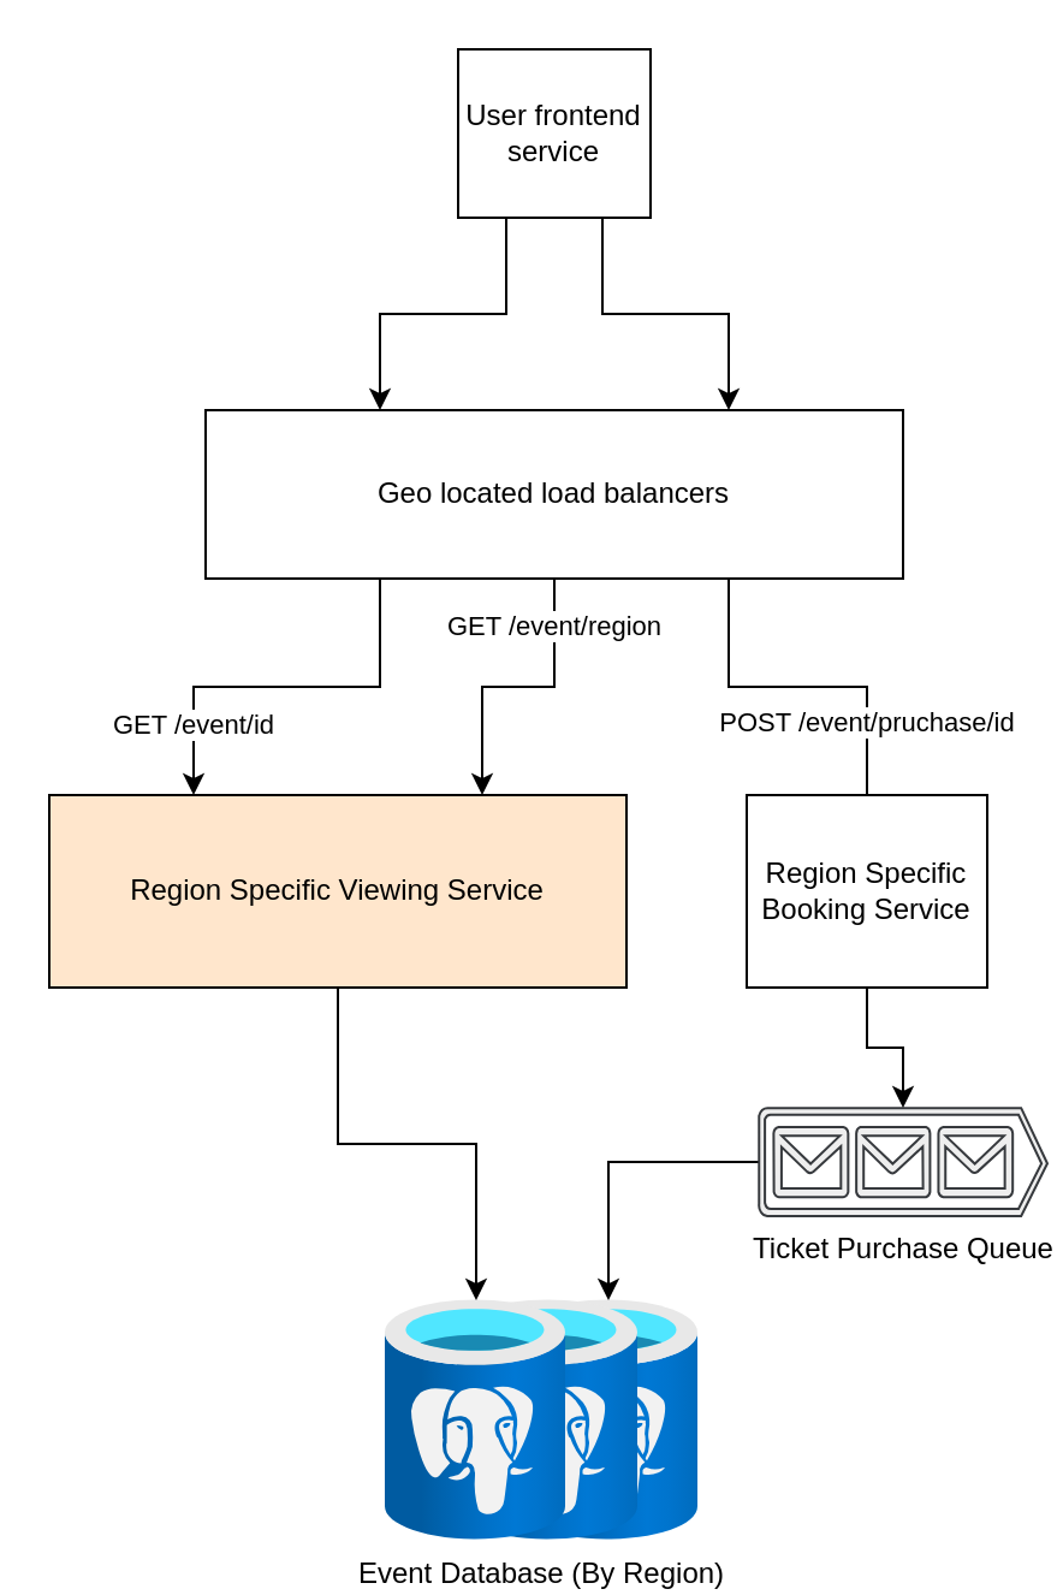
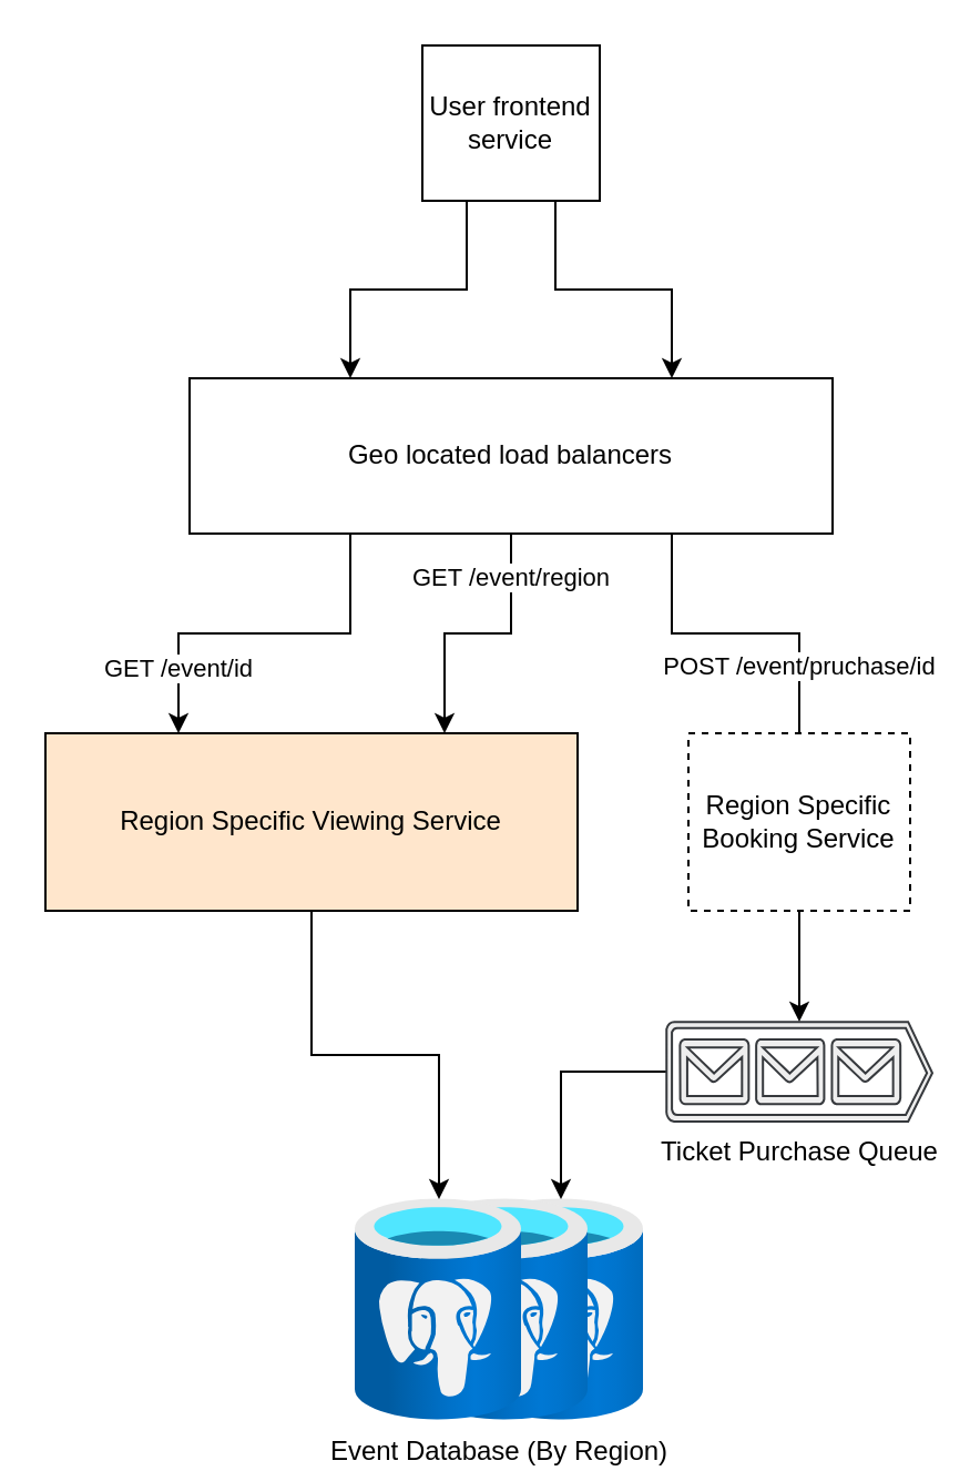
  <mxCell id="0" />
  <mxCell id="1" parent="0" />
  <mxCell id="2" style="edgeStyle=orthogonalEdgeStyle;rounded=0;orthogonalLoop=1;jettySize=auto;html=1;exitX=0.25;exitY=1;exitDx=0;exitDy=0;entryX=0.25;entryY=0;entryDx=0;entryDy=0;" edge="1" parent="1" source="4" target="12"><mxGeometry relative="1" as="geometry" /></mxCell>
  <mxCell id="3" style="edgeStyle=orthogonalEdgeStyle;rounded=0;orthogonalLoop=1;jettySize=auto;html=1;exitX=0.75;exitY=1;exitDx=0;exitDy=0;entryX=0.75;entryY=0;entryDx=0;entryDy=0;" edge="1" parent="1" source="4" target="12"><mxGeometry relative="1" as="geometry" /></mxCell>
  <mxCell id="4" value="User frontend service" style="rounded=0;whiteSpace=wrap;html=1;" vertex="1" parent="1"><mxGeometry x="190" y="20" width="80" height="70" as="geometry" /></mxCell>
  <mxCell id="5" value="GET /event/id" style="edgeStyle=orthogonalEdgeStyle;rounded=0;orthogonalLoop=1;jettySize=auto;html=1;exitX=0.25;exitY=1;exitDx=0;exitDy=0;entryX=0.25;entryY=0;entryDx=0;entryDy=0;" edge="1" parent="1" source="12" target="14"><mxGeometry x="0.642" relative="1" as="geometry"><mxPoint as="offset" /></mxGeometry></mxCell>
  <mxCell id="6" value="GET /event/region" style="edgeStyle=orthogonalEdgeStyle;rounded=0;orthogonalLoop=1;jettySize=auto;html=1;exitX=0.5;exitY=1;exitDx=0;exitDy=0;entryX=0.75;entryY=0;entryDx=0;entryDy=0;" edge="1" parent="1" source="12" target="14"><mxGeometry x="-0.667" relative="1" as="geometry"><mxPoint as="offset" /></mxGeometry></mxCell>
  <mxCell id="7" value="POST /event/pruchase/id" style="edgeStyle=orthogonalEdgeStyle;rounded=0;orthogonalLoop=1;jettySize=auto;html=1;exitX=0.75;exitY=1;exitDx=0;exitDy=0;endArrow=none;" edge="1" parent="1" source="12" target="15"><mxGeometry x="0.593" relative="1" as="geometry"><mxPoint as="offset" /></mxGeometry></mxCell>
  <mxCell id="8" value="Event Database (By Region)" style="group;labelPosition=center;verticalLabelPosition=bottom;align=center;verticalAlign=top;" vertex="1" connectable="0" parent="1"><mxGeometry x="160" y="540" width="130" height="100" as="geometry" /></mxCell>
  <mxCell id="9" value="" style="image;aspect=fixed;html=1;points=[];align=center;fontSize=12;image=img/lib/azure2/databases/Azure_Database_PostgreSQL_Server.svg;" vertex="1" parent="8"><mxGeometry x="55" width="75" height="100" as="geometry" /></mxCell>
  <mxCell id="10" value="" style="image;aspect=fixed;html=1;points=[];align=center;fontSize=12;image=img/lib/azure2/databases/Azure_Database_PostgreSQL_Server.svg;" vertex="1" parent="8"><mxGeometry x="30" width="75" height="100" as="geometry" /></mxCell>
  <mxCell id="11" value="" style="image;aspect=fixed;html=1;points=[];align=center;fontSize=12;image=img/lib/azure2/databases/Azure_Database_PostgreSQL_Server.svg;" vertex="1" parent="8"><mxGeometry width="75" height="100" as="geometry" /></mxCell>
  <mxCell id="12" value="Geo located load balancers" style="rounded=0;whiteSpace=wrap;html=1;" vertex="1" parent="1"><mxGeometry x="85" y="170" width="290" height="70" as="geometry" /></mxCell>
  <mxCell id="13" style="edgeStyle=orthogonalEdgeStyle;rounded=0;orthogonalLoop=1;jettySize=auto;html=1;exitX=0.5;exitY=1;exitDx=0;exitDy=0;" edge="1" parent="1" source="14" target="11"><mxGeometry relative="1" as="geometry" /></mxCell>
  <mxCell id="14" value="Region Specific Viewing Service" style="rounded=0;whiteSpace=wrap;html=1;fillColor=#ffe6cc;" vertex="1" parent="1"><mxGeometry x="20" y="330" width="240" height="80" as="geometry" /></mxCell>
- <mxCell id="15" value="Region Specific Booking Service" style="rounded=0;whiteSpace=wrap;html=1;" vertex="1" parent="1"><mxGeometry x="310" y="330" width="100" height="80" as="geometry" /></mxCell>
+ <mxCell id="15" value="Region Specific Booking Service" style="rounded=0;whiteSpace=wrap;html=1;dashed=1;" vertex="1" parent="1"><mxGeometry x="310" y="330" width="100" height="80" as="geometry" /></mxCell>
  <mxCell id="16" style="edgeStyle=orthogonalEdgeStyle;rounded=0;orthogonalLoop=1;jettySize=auto;html=1;exitX=0;exitY=0.5;exitDx=0;exitDy=0;exitPerimeter=0;" edge="1" parent="1" source="17" target="9"><mxGeometry relative="1" as="geometry" /></mxCell>
- <mxCell id="17" value="Ticket Purchase Queue" style="verticalLabelPosition=bottom;html=1;verticalAlign=top;align=center;shape=mxgraph.azure.queue_generic;pointerEvents=1;fillColor=#eeeeee;strokeColor=#36393d;" vertex="1" parent="1"><mxGeometry x="315" y="460" width="120" height="45" as="geometry" /></mxCell>
+ <mxCell id="17" value="Ticket Purchase Queue" style="verticalLabelPosition=bottom;html=1;verticalAlign=top;align=center;shape=mxgraph.azure.queue_generic;pointerEvents=1;fillColor=#eeeeee;strokeColor=#36393d;" vertex="1" parent="1"><mxGeometry x="300" y="460" width="120" height="45" as="geometry" /></mxCell>
  <mxCell id="18" style="edgeStyle=orthogonalEdgeStyle;rounded=0;orthogonalLoop=1;jettySize=auto;html=1;exitX=0.5;exitY=1;exitDx=0;exitDy=0;entryX=0.5;entryY=0;entryDx=0;entryDy=0;entryPerimeter=0;" edge="1" parent="1" source="15" target="17"><mxGeometry relative="1" as="geometry" /></mxCell>
